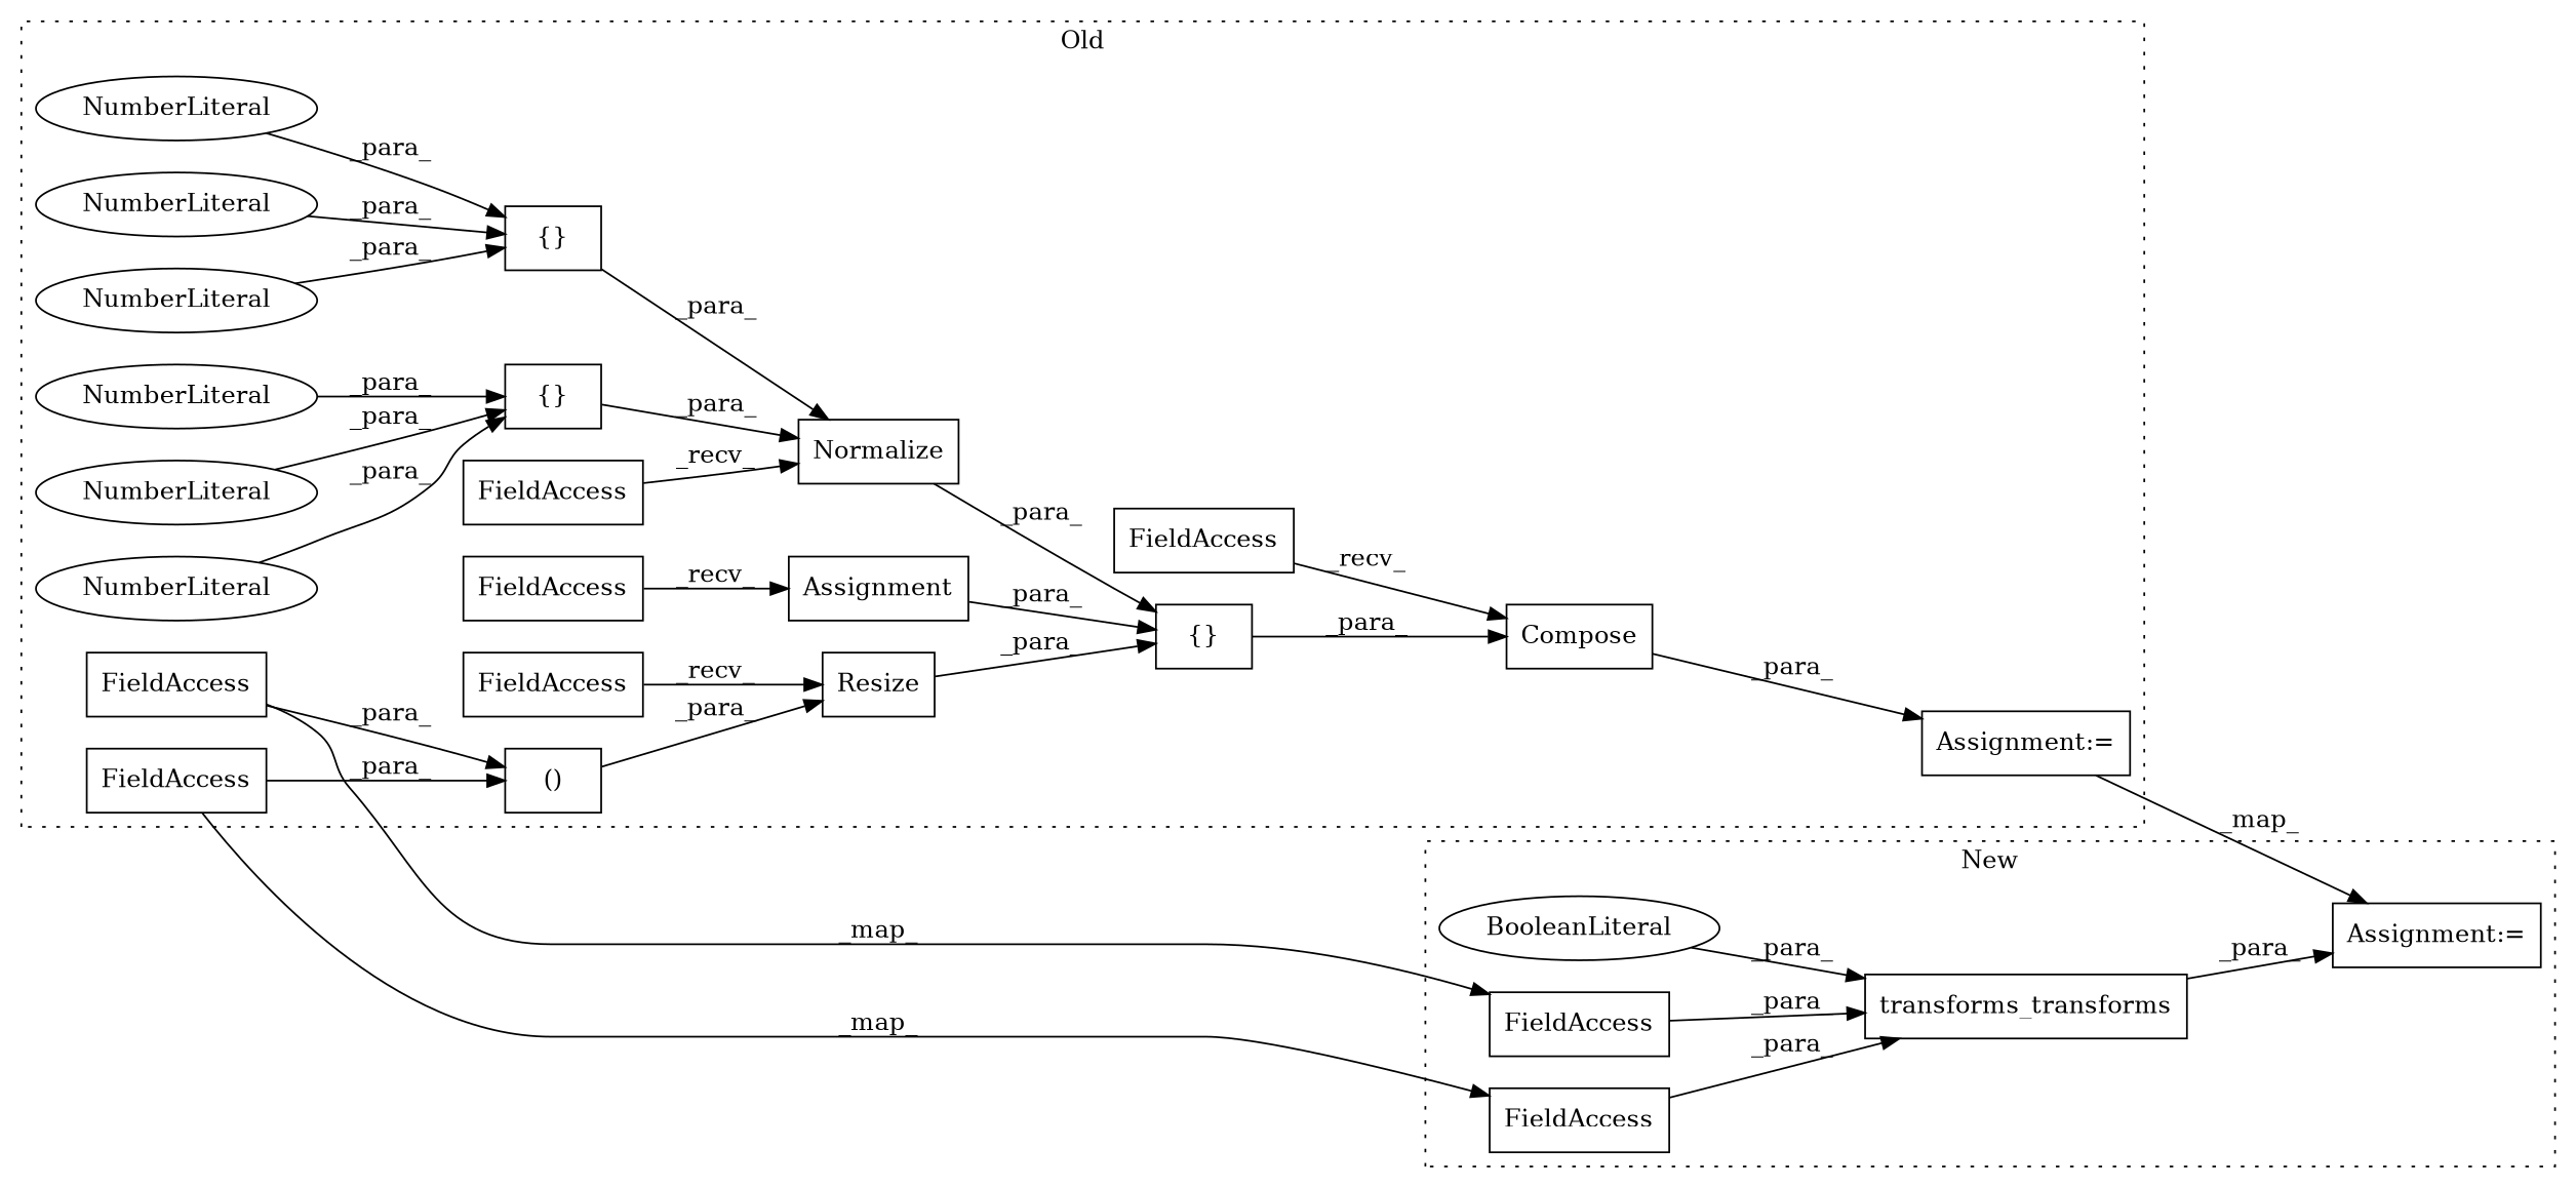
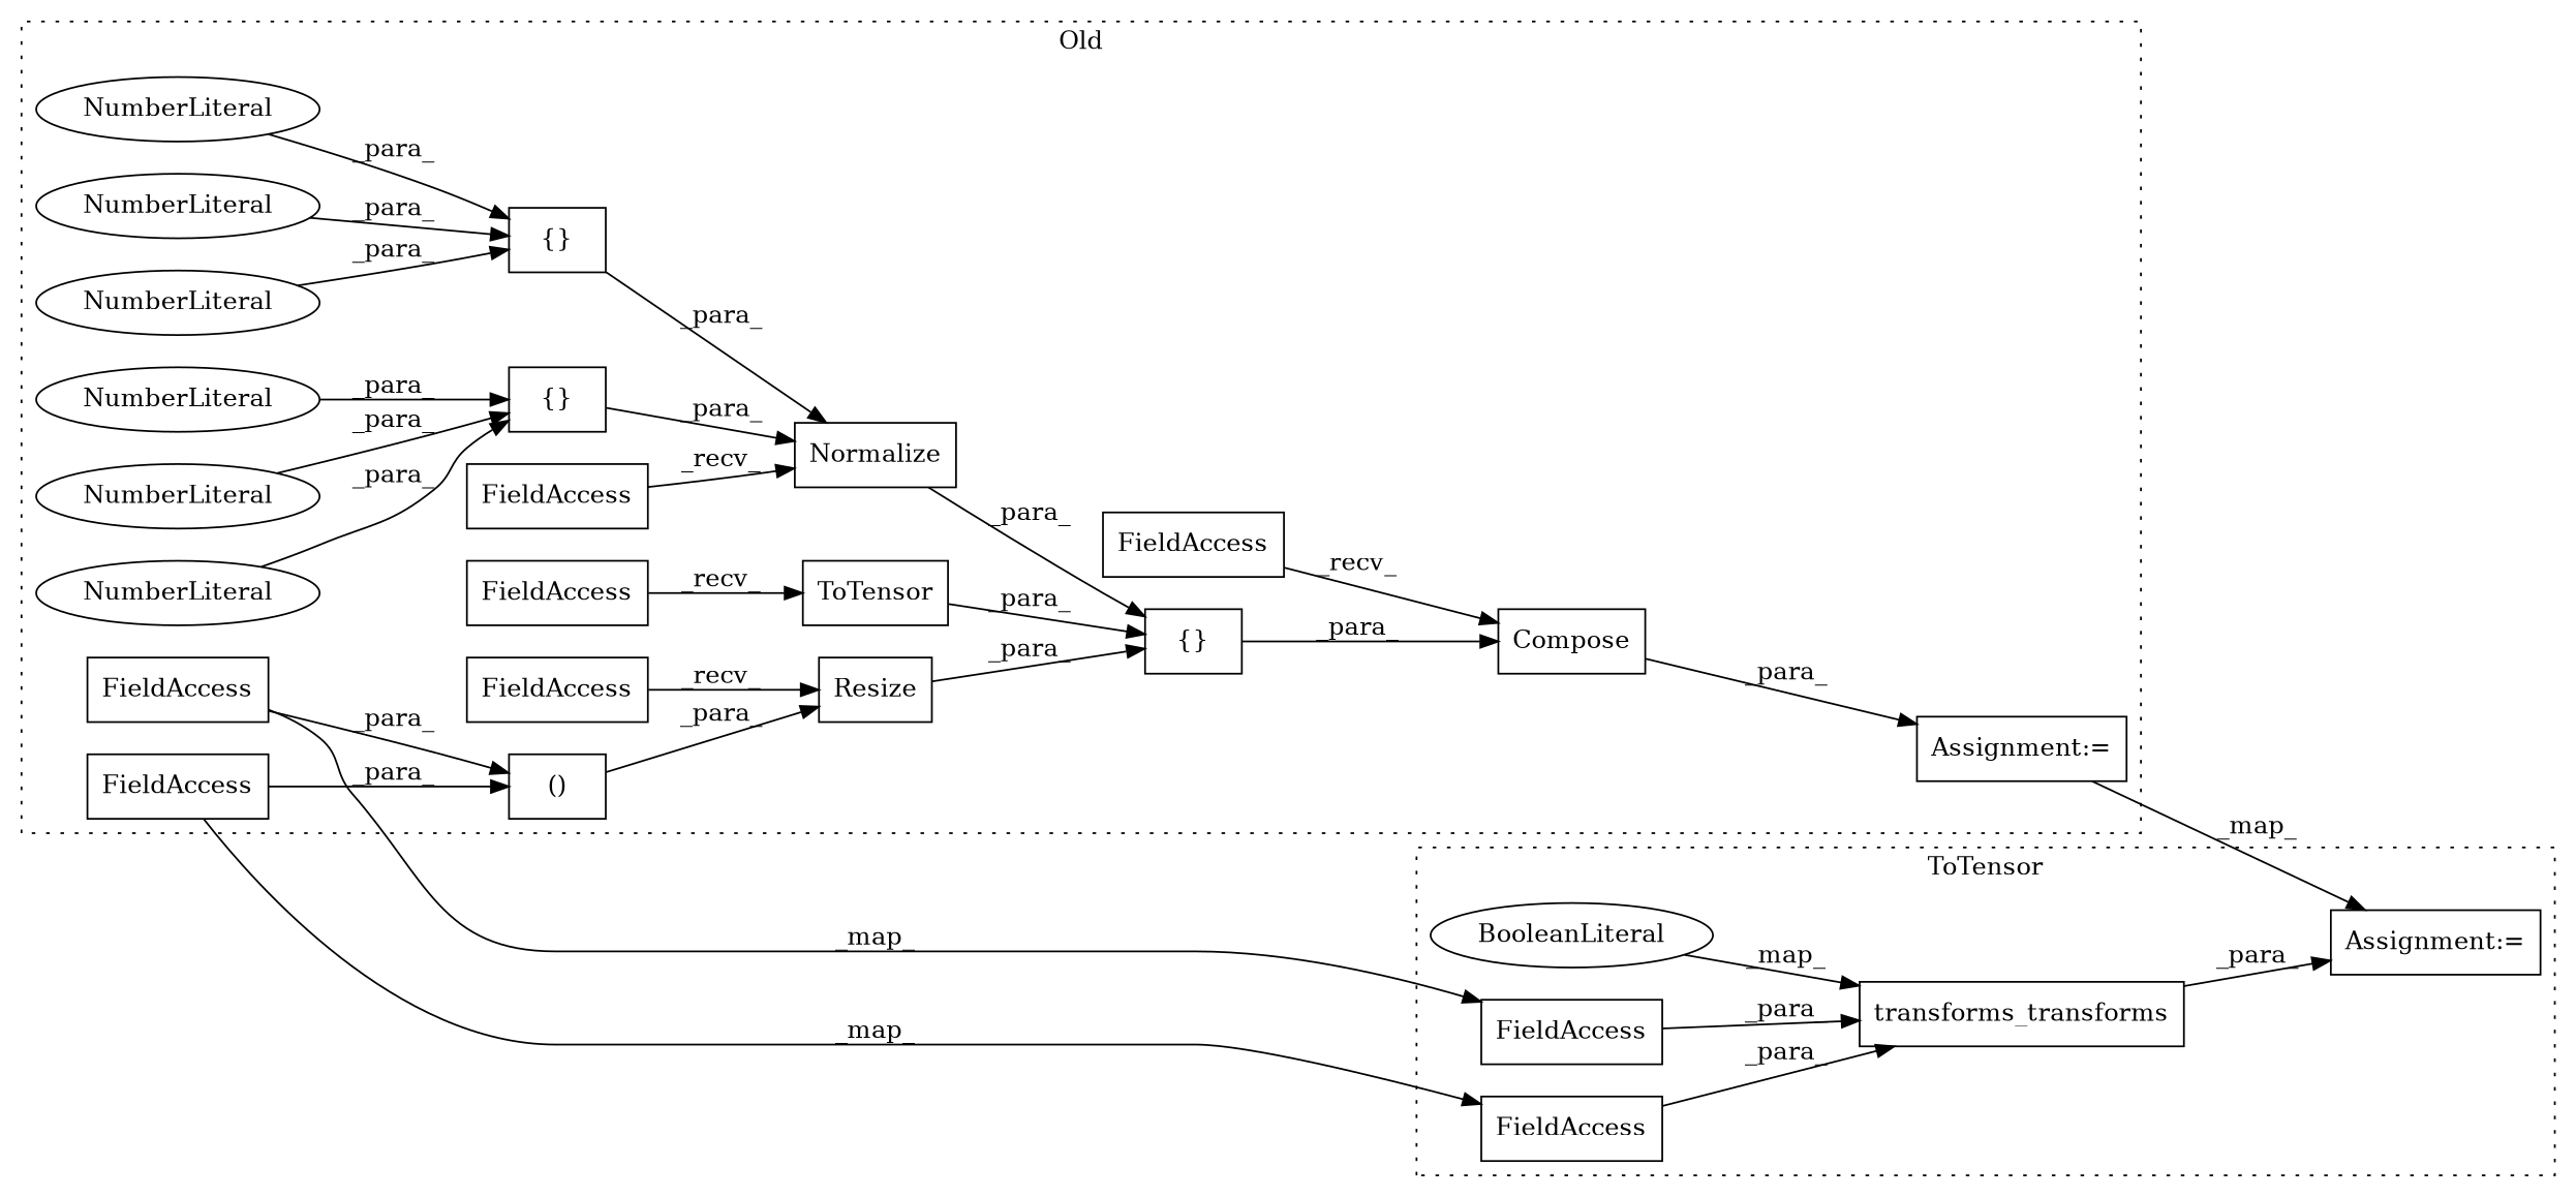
  digraph {
    rankdir=LR
    node [a=22 l=5 s=6734 shape=box]
    n1 [a=4 l="1,1" label="{}" s="6845,6863"]
    n2 [a=32 l="10,1" label=Normalize s="6824,6895"]
    n3 [a=34 label=NumberLiteral s=6852 shape=ellipse]
    n4 [a=32 l="8,1" label=Compose s="6683,6897"]
    n5 [a=106 l=34 label="()"]
    n6 [a=4 l="1,1" label="{}" s="6876,6894"]
    n7 [a=34 label=NumberLiteral s=6889 shape=ellipse]
    n8 [a=4 l="1,1" label="{}" s="6700,6896"]
    n9 [a=34 label=NumberLiteral s=6883 shape=ellipse]
    n10 [a=34 label=NumberLiteral s=6858 shape=ellipse]
    n11 [a=34 label=NumberLiteral s=6877 shape=ellipse]
    n12 [a=34 label=NumberLiteral s=6846 shape=ellipse]
-   n13 [a=32 l=10 label=Assignment s=6792]
+   n13 [a=32 l=10 label=ToTensor s=6792]
    n14 [l=9 label=FieldAccess s=6803]
    n15 [l=9 label=FieldAccess s=6771]
    n16 [a=32 l="12,2" label=Resize s="6722,6768"]
    n17 [l=9 label=FieldAccess s=6701]
    n18 [l=9 label=FieldAccess s=6662]
    n19 [l=10 label=FieldAccess s=6758]
    n20 [l=11 label=FieldAccess]
    n21 [a=7 l=1 label="Assignment:=" s=6661]
    n22 [a=32 l="17,1" label=transforms_transforms s="6433,6478"]
    n23 [a=9 label=BooleanLiteral s=6473 shape=ellipse]
    n24 [l=10 label=FieldAccess s=6462]
    n25 [l=11 label=FieldAccess s=6450]
    n26 [a=7 l=1 label="Assignment:=" s=6432]
    subgraph cluster_1 {
      label=Old
      style=dotted
      n1
      n2
      n3
      n4
      n5
      n6
      n7
      n8
      n9
      n10
      n11
      n12
      n13
      n14
      n15
      n16
      n17
      n18
      n19
      n20
      n21
    }
    subgraph cluster_2 {
-     label=New
+     label=ToTensor
      style=dotted
      n22
      n23
      n24
      n25
      n26
    }
    n1 -> n2 [label=_para_]
    n2 -> n8 [label=_para_]
    n3 -> n1 [label=_para_]
    n4 -> n21 [label=_para_]
    n5 -> n16 [label=_para_]
    n6 -> n2 [label=_para_]
    n7 -> n6 [label=_para_]
    n8 -> n4 [label=_para_]
    n9 -> n6 [label=_para_]
    n10 -> n1 [label=_para_]
    n11 -> n6 [label=_para_]
    n12 -> n1 [label=_para_]
    n13 -> n8 [label=_para_]
    n14 -> n2 [label=_recv_]
    n15 -> n13 [label=_recv_]
    n16 -> n8 [label=_para_]
    n17 -> n16 [label=_recv_]
    n18 -> n4 [label=_recv_]
    n19 -> n5 [label=_para_]
    n19 -> n24 [label=_map_]
    n20 -> n5 [label=_para_]
    n20 -> n25 [label=_map_]
    n21 -> n26 [label=_map_]
    n22 -> n26 [label=_para_]
-   n23 -> n22 [label=_para_]
+   n23 -> n22 [label=_map_]
    n24 -> n22 [label=_para_]
    n25 -> n22 [label=_para_]
  }
